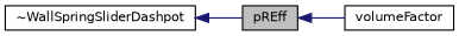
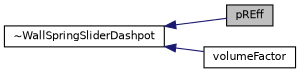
  digraph {
    rankdir=LR
    node [color=black fontname=Helvetica fontsize=10 shape=record]
    edge [color=midnightblue dir=back fontname=Helvetica fontsize=10 labelfontname=Helvetica labelfontsize=10 style=solid]
    n1 [fillcolor=grey75 fontcolor=black height=0.2 label=pREff style=filled width=0.4]
    n2 [height=0.2 label=volumeFactor width=0.4]
    n3 [height=0.2 label="~WallSpringSliderDashpot" width=0.4]
-   n1 -> n2
+   n3 -> n2
    n3 -> n1
  }
